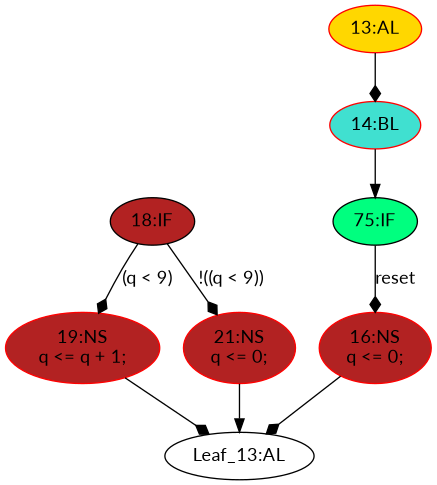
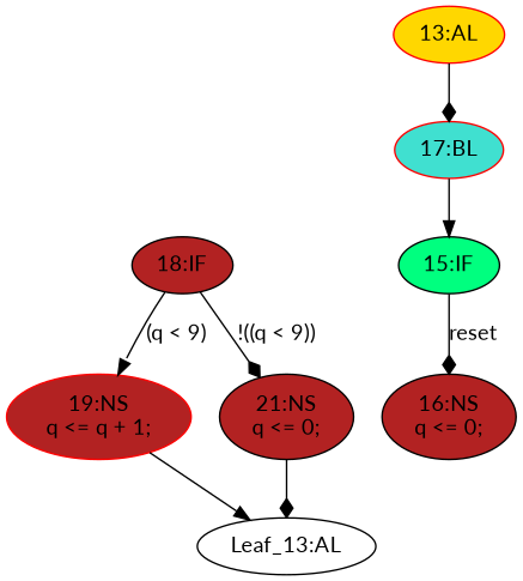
  strict digraph {
    fontname=Lato
    node [color=black fillcolor=firebrick fontname=Lato statements="[]" style=filled typ=NonblockingSubstitution]
    edge [arrowhead=diamond cond="[]" fontname=Lato lineno=None]
-   n1 [ast="<pyverilog.vparser.ast.IfStatement object at 0x7f7563177390>" fillcolor=springgreen label="75:IF" typ=IfStatement]
-   n2 [ast="<pyverilog.vparser.ast.NonblockingSubstitution object at 0x7f7563116910>" color=red label="16:NS\nq <= 0;" statements="[<pyverilog.vparser.ast.NonblockingSubstitution object at 0x7f7563116910>]"]
+   n1 [ast="<pyverilog.vparser.ast.IfStatement object at 0x7f7563177390>" fillcolor=springgreen label="15:IF" typ=IfStatement]
+   n2 [ast="<pyverilog.vparser.ast.NonblockingSubstitution object at 0x7f7563116910>" label="16:NS\nq <= 0;" statements="[<pyverilog.vparser.ast.NonblockingSubstitution object at 0x7f7563116910>]"]
    n3 [def_var="['q']" label="Leaf_13:AL" fillcolor="" statements="" style="" typ=""]
    n4 [ast="<pyverilog.vparser.ast.IfStatement object at 0x7f756310ecd0>" label="18:IF" typ=IfStatement]
    n5 [ast="<pyverilog.vparser.ast.NonblockingSubstitution object at 0x7f756310ebd0>" color=red label="19:NS\nq <= q + 1;" statements="[<pyverilog.vparser.ast.NonblockingSubstitution object at 0x7f756310ebd0>]"]
-   n6 [ast="<pyverilog.vparser.ast.NonblockingSubstitution object at 0x7f7563171650>" color=red label="21:NS\nq <= 0;" statements="[<pyverilog.vparser.ast.NonblockingSubstitution object at 0x7f7563171650>]"]
-   n7 [ast="<pyverilog.vparser.ast.Block object at 0x7f75631f50d0>" color=red fillcolor=turquoise label="14:BL" typ=Block]
+   n6 [ast="<pyverilog.vparser.ast.NonblockingSubstitution object at 0x7f7563171650>" label="21:NS\nq <= 0;" statements="[<pyverilog.vparser.ast.NonblockingSubstitution object at 0x7f7563171650>]"]
+   n7 [ast="<pyverilog.vparser.ast.Block object at 0x7f75631f50d0>" color=red fillcolor=turquoise label="17:BL" typ=Block]
    n8 [ast="<pyverilog.vparser.ast.Always object at 0x7f75631f5390>" clk_sens=True color=red fillcolor=gold label="13:AL" sens="['clk']" typ=Always use_var="['reset', 'q', 'slowena']"]
    n1 -> n2 [cond="['reset']" label=reset lineno=15]
-   n2 -> n3
-   n4 -> n5 [cond="['q']" label="(q < 9)" lineno=18]
+   n4 -> n5 [arrowhead=normal cond="['q']" label="(q < 9)" lineno=18]
    n4 -> n6 [cond="['q']" label="!((q < 9))" lineno=18]
-   n5 -> n3
-   n6 -> n3 [arrowhead=normal]
+   n5 -> n3 [arrowhead=normal]
+   n6 -> n3
    n7 -> n1 [arrowhead=normal]
    n8 -> n7
  }
